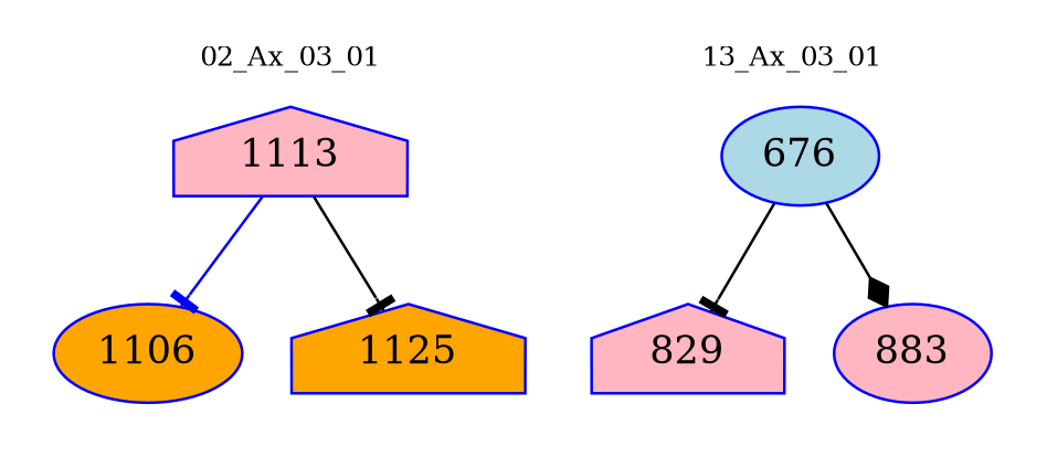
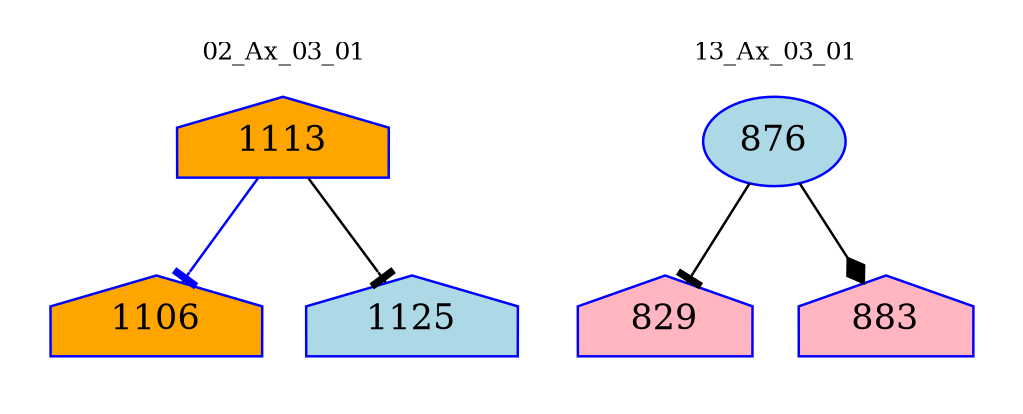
  digraph {
    node [color=blue fillcolor=orange shape=house style=filled]
    edge [arrowhead=tee color=black]
-   n1 [fillcolor=lightpink label=1113]
-   n2 [label=1106 shape=ellipse]
-   n3 [label=1125]
-   n4 [fillcolor=lightblue label=676 shape=ellipse]
+   n1 [label=1113]
+   n2 [label=1106]
+   n3 [fillcolor=lightblue label=1125]
+   n4 [fillcolor=lightblue label=876 shape=ellipse]
    n5 [fillcolor=lightpink label=829]
-   n6 [fillcolor=lightpink label=883 shape=ellipse]
+   n6 [fillcolor=lightpink label=883]
    subgraph cluster_1 {
      color=white
      fontsize=10
      label="02_Ax_03_01"
      n1
      n2
      n3
    }
    subgraph cluster_2 {
      color=white
      fontsize=10
      label="13_Ax_03_01"
      n4
      n5
      n6
    }
    n1 -> n2 [color=blue]
    n1 -> n3
    n4 -> n5
    n4 -> n6 [arrowhead=diamond]
  }
